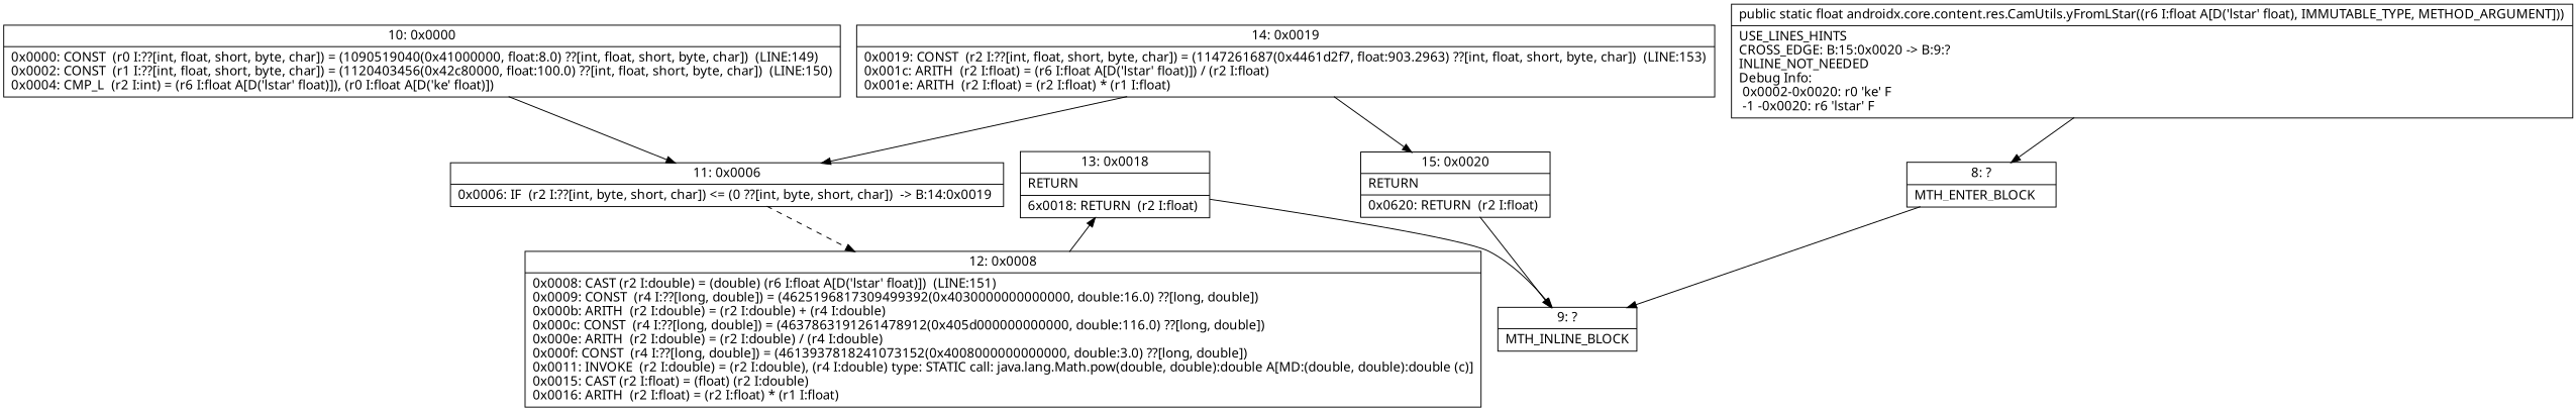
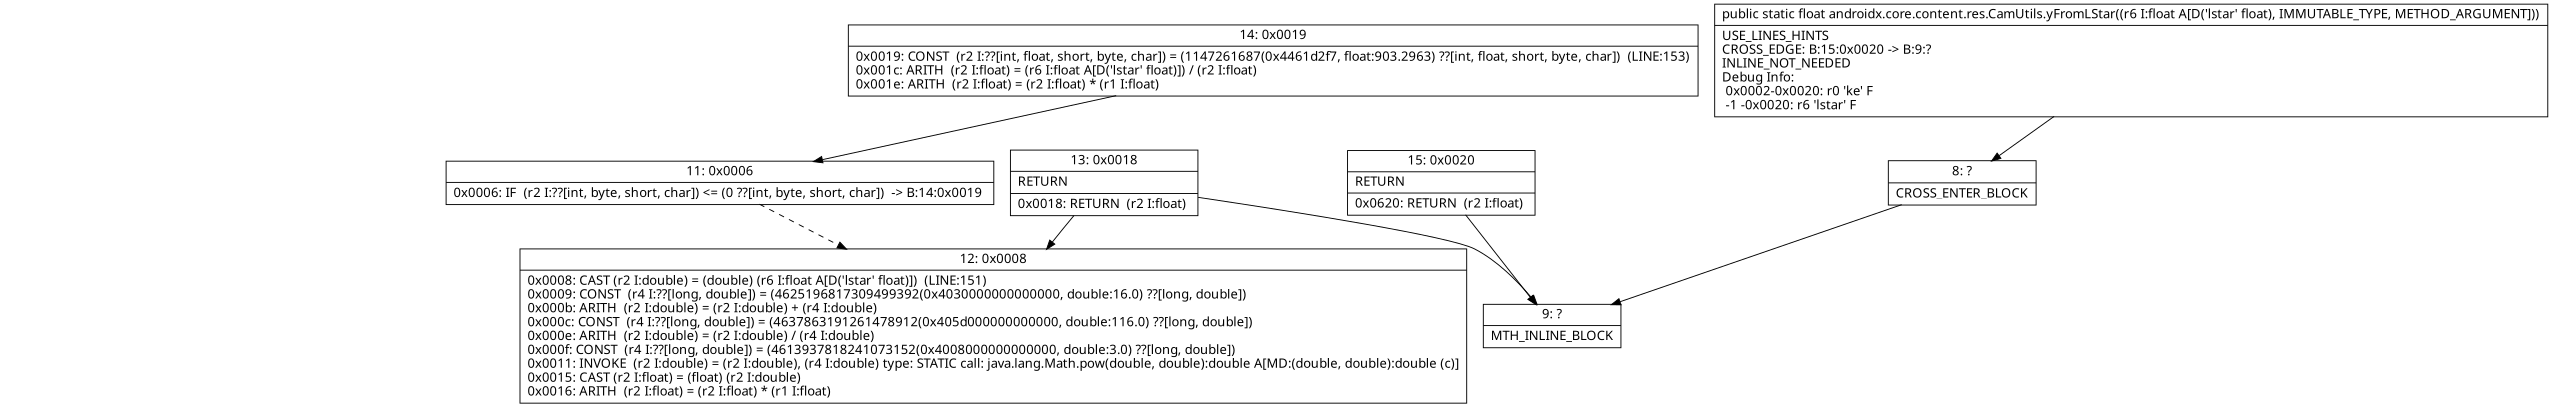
  digraph {
    fontname="Noto Sans"
    node [fontname="Noto Sans" shape=record]
    edge [fontname="Noto Sans"]
-   n1 [label="{8\:\ ?|MTH_ENTER_BLOCK\l}"]
+   n1 [label="{8\:\ ?|CROSS_ENTER_BLOCK\l}"]
    n2 [label="{9\:\ ?|MTH_INLINE_BLOCK\l}"]
-   n3 [label="{10\:\ 0x0000|0x0000: CONST  (r0 I:??[int, float, short, byte, char]) = (1090519040(0x41000000, float:8.0) ??[int, float, short, byte, char])  (LINE:149)\l0x0002: CONST  (r1 I:??[int, float, short, byte, char]) = (1120403456(0x42c80000, float:100.0) ??[int, float, short, byte, char])  (LINE:150)\l0x0004: CMP_L  (r2 I:int) = (r6 I:float A[D('lstar' float)]), (r0 I:float A[D('ke' float)]) \l}"]
    n4 [label="{11\:\ 0x0006|0x0006: IF  (r2 I:??[int, byte, short, char]) \<= (0 ??[int, byte, short, char])  \-\> B:14:0x0019 \l}"]
    n5 [label="{12\:\ 0x0008|0x0008: CAST (r2 I:double) = (double) (r6 I:float A[D('lstar' float)])  (LINE:151)\l0x0009: CONST  (r4 I:??[long, double]) = (4625196817309499392(0x4030000000000000, double:16.0) ??[long, double]) \l0x000b: ARITH  (r2 I:double) = (r2 I:double) + (r4 I:double) \l0x000c: CONST  (r4 I:??[long, double]) = (4637863191261478912(0x405d000000000000, double:116.0) ??[long, double]) \l0x000e: ARITH  (r2 I:double) = (r2 I:double) \/ (r4 I:double) \l0x000f: CONST  (r4 I:??[long, double]) = (4613937818241073152(0x4008000000000000, double:3.0) ??[long, double]) \l0x0011: INVOKE  (r2 I:double) = (r2 I:double), (r4 I:double) type: STATIC call: java.lang.Math.pow(double, double):double A[MD:(double, double):double (c)]\l0x0015: CAST (r2 I:float) = (float) (r2 I:double) \l0x0016: ARITH  (r2 I:float) = (r2 I:float) * (r1 I:float) \l}"]
-   n6 [label="{13\:\ 0x0018|RETURN\l|6x0018: RETURN  (r2 I:float) \l}"]
+   n6 [label="{13\:\ 0x0018|RETURN\l|0x0018: RETURN  (r2 I:float) \l}"]
    n7 [label="{14\:\ 0x0019|0x0019: CONST  (r2 I:??[int, float, short, byte, char]) = (1147261687(0x4461d2f7, float:903.2963) ??[int, float, short, byte, char])  (LINE:153)\l0x001c: ARITH  (r2 I:float) = (r6 I:float A[D('lstar' float)]) \/ (r2 I:float) \l0x001e: ARITH  (r2 I:float) = (r2 I:float) * (r1 I:float) \l}"]
    n8 [label="{15\:\ 0x0020|RETURN\l|0x0620: RETURN  (r2 I:float) \l}"]
    n9 [label="{public static float androidx.core.content.res.CamUtils.yFromLStar((r6 I:float A[D('lstar' float), IMMUTABLE_TYPE, METHOD_ARGUMENT]))  | USE_LINES_HINTS\lCROSS_EDGE: B:15:0x0020 \-\> B:9:?\lINLINE_NOT_NEEDED\lDebug Info:\l  0x0002\-0x0020: r0 'ke' F\l  \-1 \-0x0020: r6 'lstar' F\l}"]
    n1 -> n2
-   n3 -> n4
    n4 -> n5 [style=dashed]
-   n5 -> n6
+   n6 -> n5
    n6 -> n2
    n7 -> n4
-   n7 -> n8
    n8 -> n2
    n9 -> n1
  }
